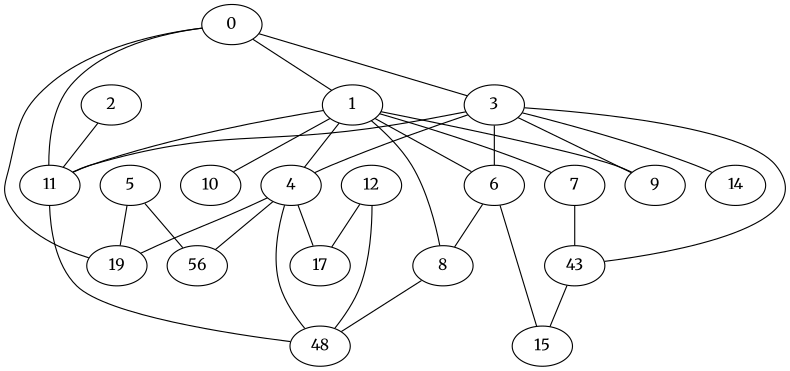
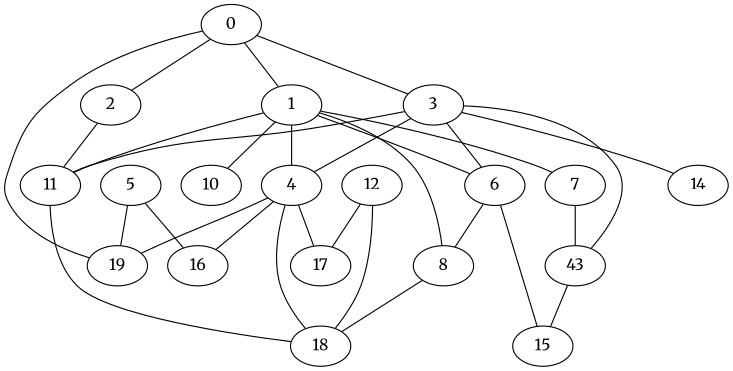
  graph {
    fontname=Merriweather
    node [fontname=Merriweather]
    edge [fontname=Merriweather]
    0
    1
    2
    3
    19
    4
    6
    7
    8
-   9
    10
    11
    n13 [label=43]
    14
-   16 [label=56]
+   16
    17
-   18 [label=48]
+   18
    5
    15
    12
    0 -- 1
-   0 -- 11
+   0 -- 2
    0 -- 3
    0 -- 19
    1 -- 4
    1 -- 6
    1 -- 7
    1 -- 8
-   1 -- 9
    1 -- 10
    1 -- 11
    2 -- 11
    3 -- 4
    3 -- 6
-   3 -- 9
    3 -- 11
    3 -- n13
    3 -- 14
    4 -- 19
    4 -- 16
    4 -- 17
    4 -- 18
    6 -- 8
    6 -- 15
    7 -- n13
    8 -- 18
    11 -- 18
    n13 -- 15
    5 -- 19
    5 -- 16
    12 -- 17
    12 -- 18
  }
